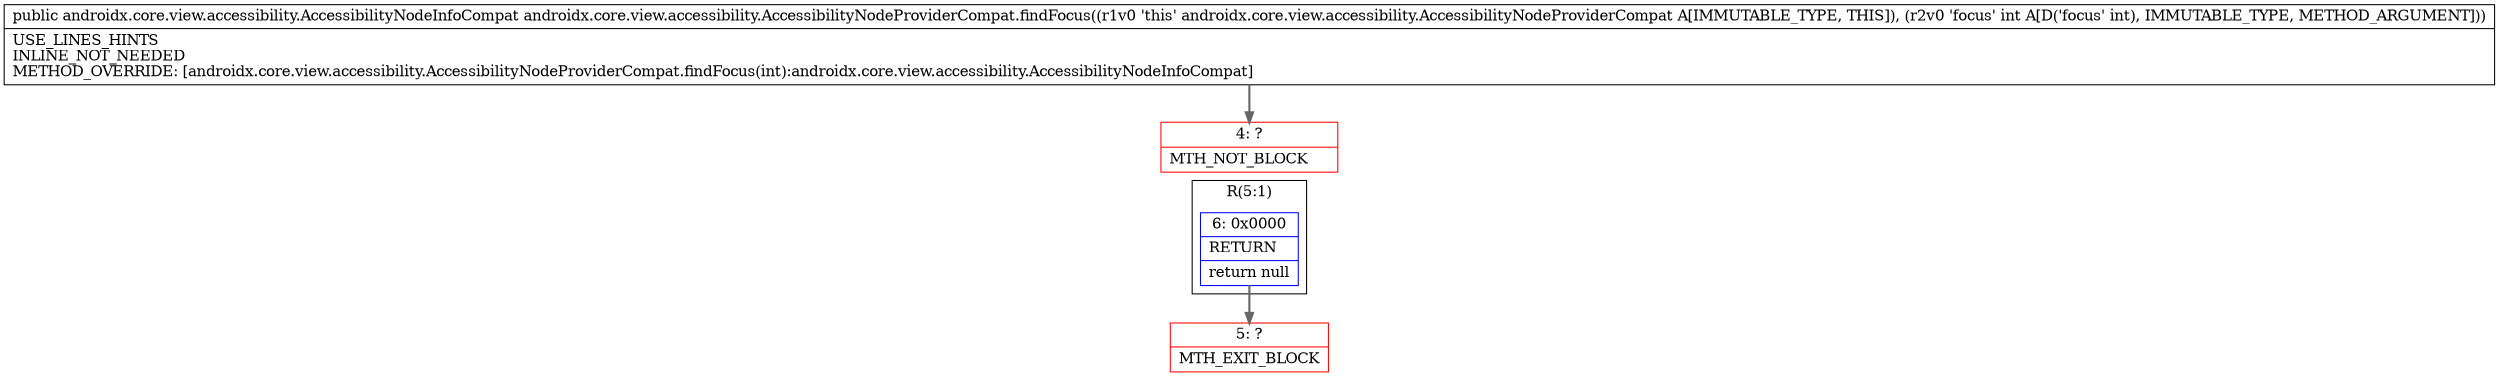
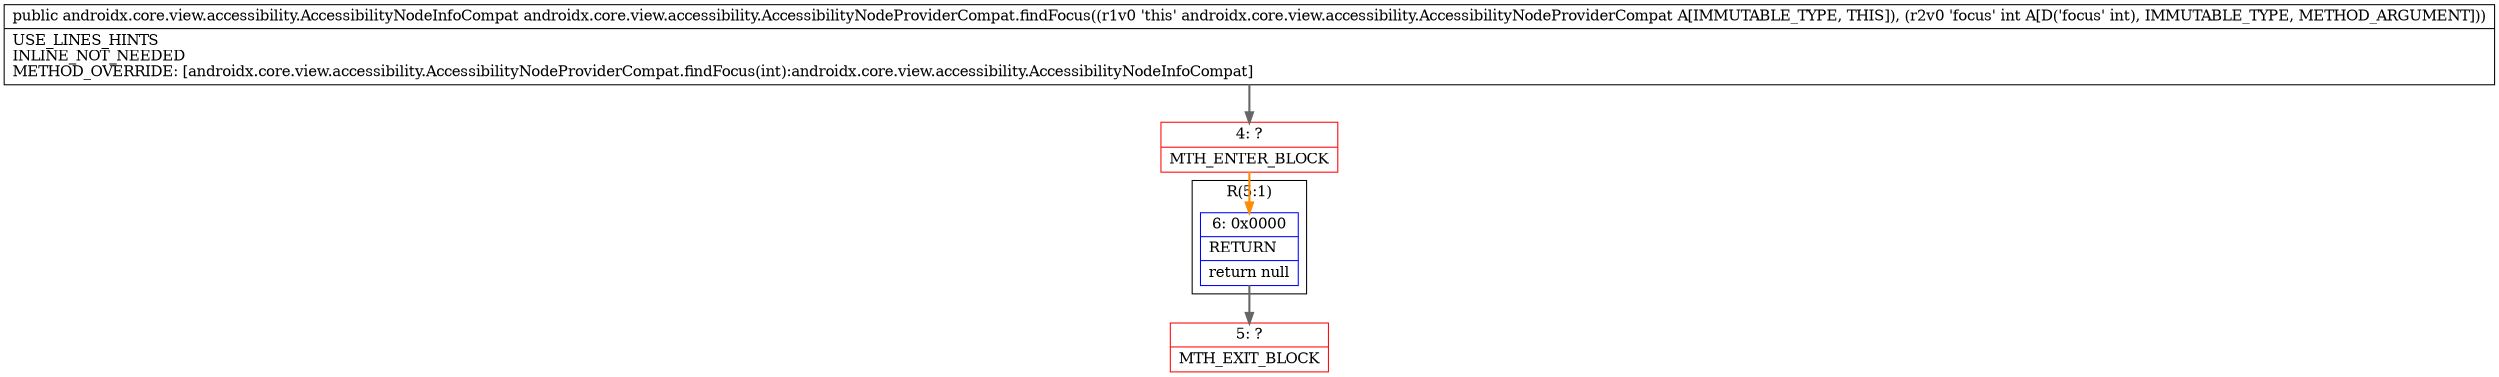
  digraph {
    fontname="DejaVu Serif"
    node [color=red fontname="DejaVu Serif" shape=record]
    edge [color=gray40 fontname="DejaVu Serif" style=bold]
    n1 [color=blue label="{6\:\ 0x0000|RETURN\l|return null\l}"]
    n2 [label="{5\:\ ?|MTH_EXIT_BLOCK\l}"]
-   n3 [label="{4\:\ ?|MTH_NOT_BLOCK\l}"]
+   n3 [label="{4\:\ ?|MTH_ENTER_BLOCK\l}"]
    n4 [label="{public androidx.core.view.accessibility.AccessibilityNodeInfoCompat androidx.core.view.accessibility.AccessibilityNodeProviderCompat.findFocus((r1v0 'this' androidx.core.view.accessibility.AccessibilityNodeProviderCompat A[IMMUTABLE_TYPE, THIS]), (r2v0 'focus' int A[D('focus' int), IMMUTABLE_TYPE, METHOD_ARGUMENT]))  | USE_LINES_HINTS\lINLINE_NOT_NEEDED\lMETHOD_OVERRIDE: [androidx.core.view.accessibility.AccessibilityNodeProviderCompat.findFocus(int):androidx.core.view.accessibility.AccessibilityNodeInfoCompat]\l}" color=""]
    subgraph cluster_1 {
      label="R(5:1)"
      n1
    }
    n1 -> n2
+   n3 -> n1 [color=darkorange]
    n4 -> n3
  }
